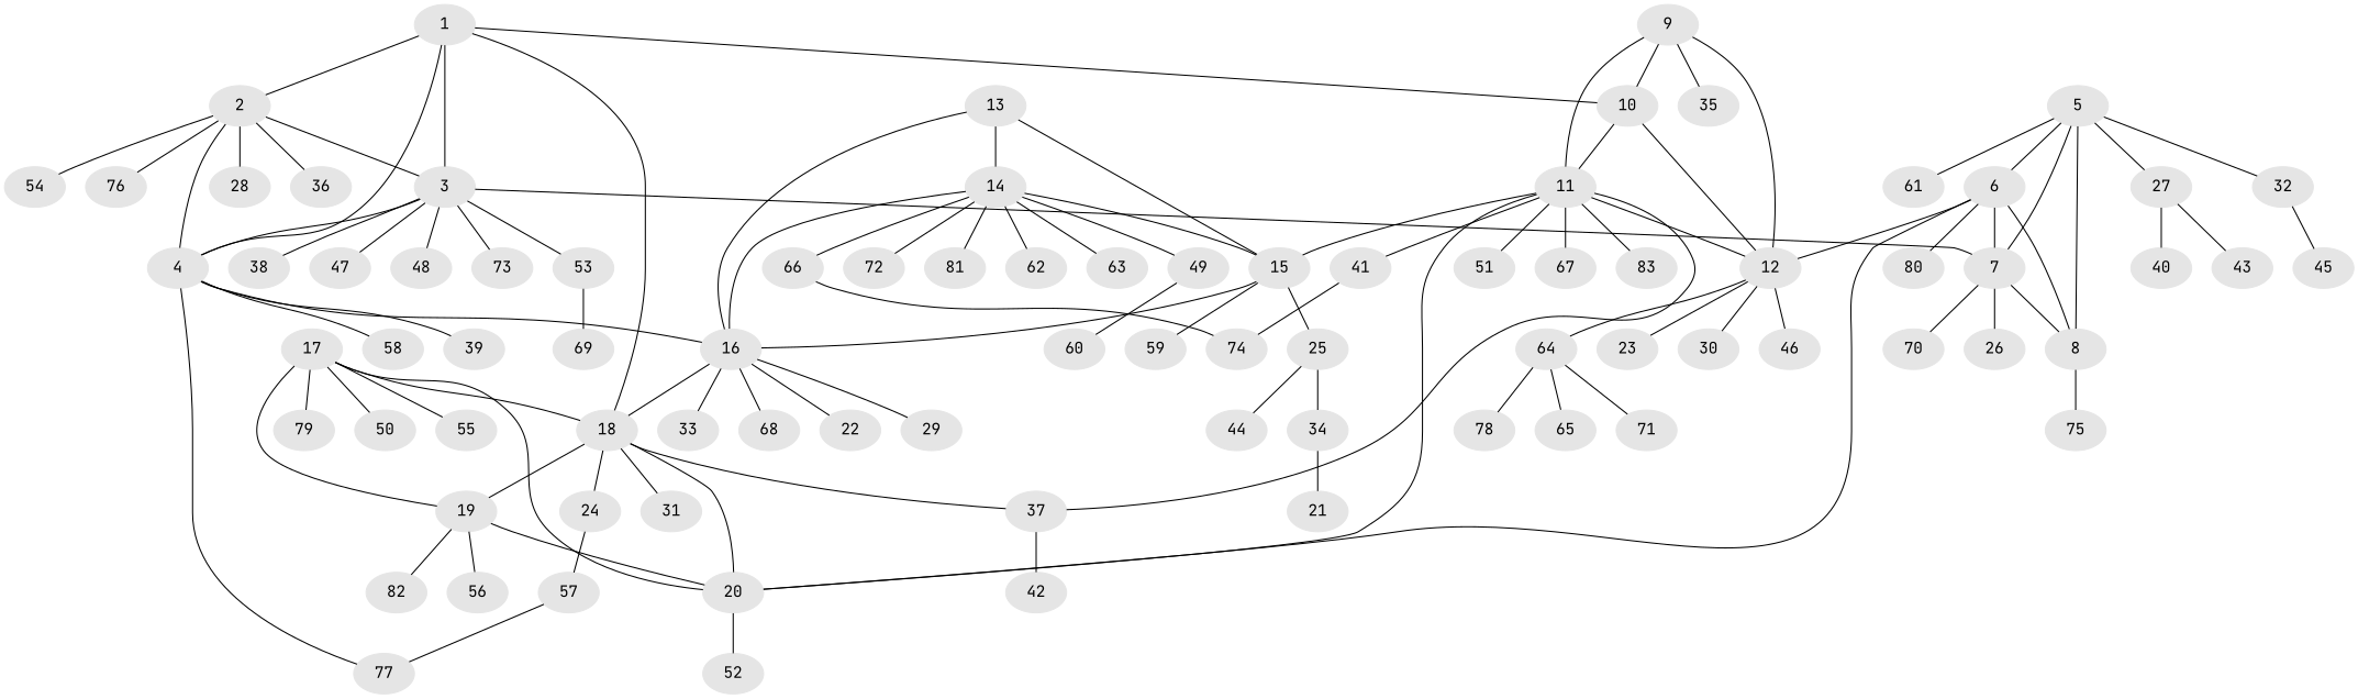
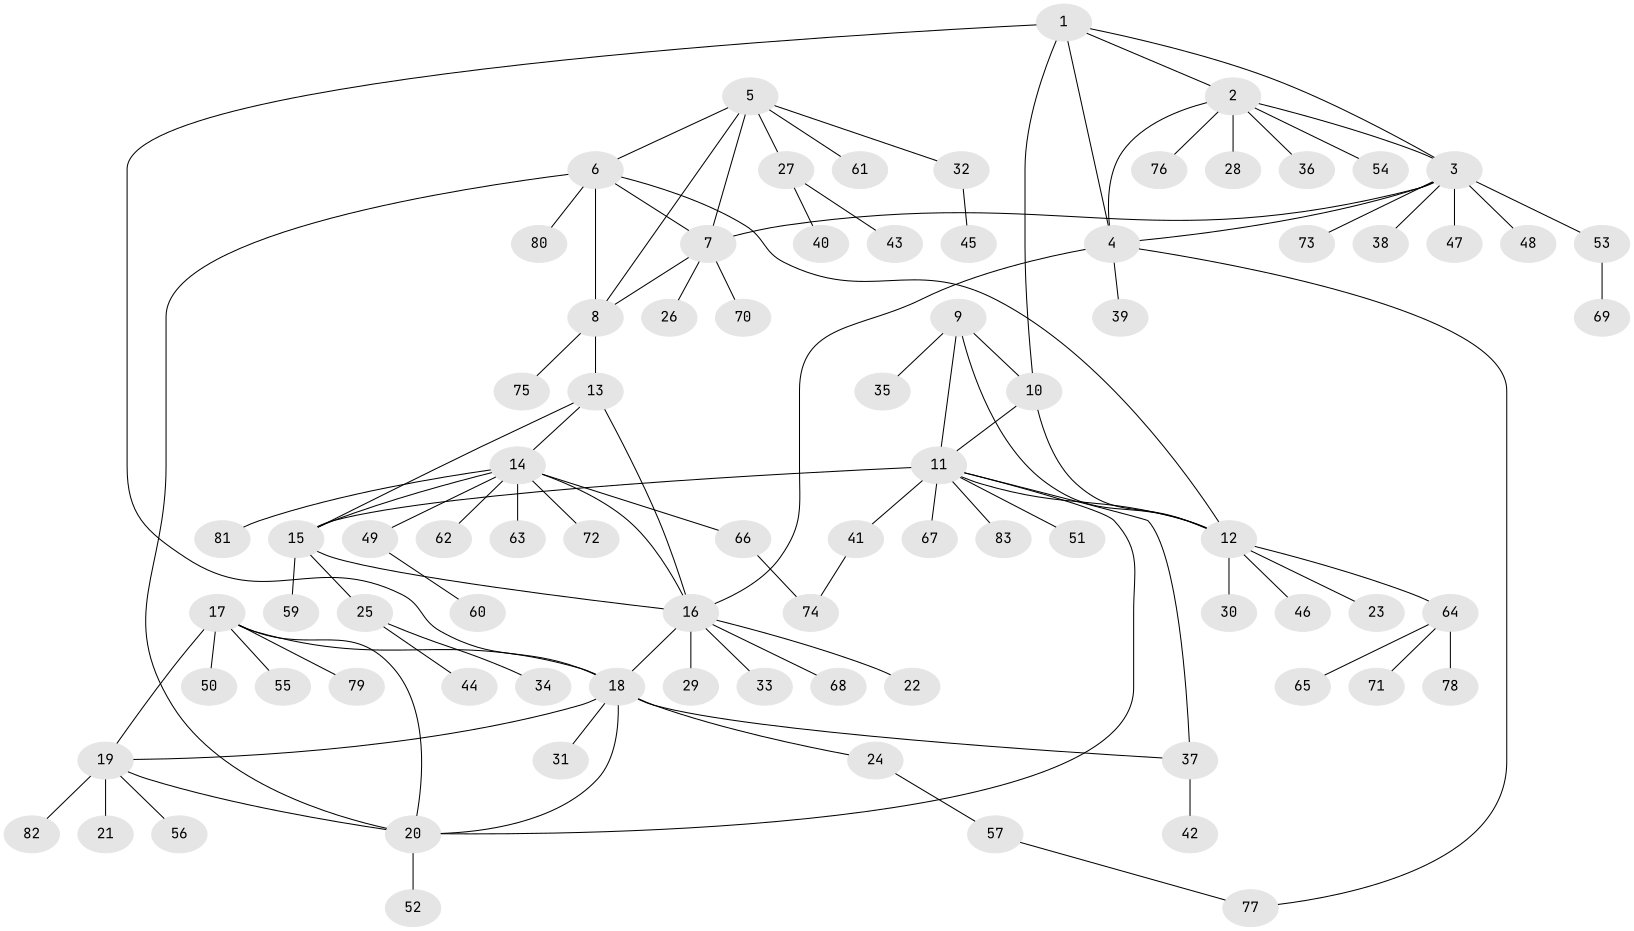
  graph {
    fontname="JetBrains Mono"
    node [color=gray90 fontname="JetBrains Mono" style=filled]
    edge [fontname="JetBrains Mono"]
    1
    2
    3
    4
    10
    18
    28
    36
    54
    76
    7
    38
    47
    48
    53
    73
    16
    39
-   58
    77
    12
    11
    20
    37
    19
    24
    31
    8
    26
    70
    69
    22
    29
    33
    68
    5
    6
    27
    32
    61
    80
    13
    75
    40
    43
    45
    23
    30
    46
    64
    52
    15
    14
    41
    74
    9
    35
    51
    67
    83
    25
    59
    42
    65
    71
    78
    49
    62
    63
    66
    72
    81
    60
    34
    44
    17
    50
    55
    79
    21
    56
    82
    57
    1 -- 2
    1 -- 3
    1 -- 4
    1 -- 10
    1 -- 18
    2 -- 3
    2 -- 4
    2 -- 28
    2 -- 36
    2 -- 54
    2 -- 76
    3 -- 4
    3 -- 7
    3 -- 38
    3 -- 47
    3 -- 48
    3 -- 53
    3 -- 73
    4 -- 16
    4 -- 39
-   4 -- 58
    4 -- 77
    10 -- 12
    10 -- 11
    18 -- 20
    18 -- 37
    18 -- 19
    18 -- 24
    18 -- 31
    7 -- 8
    7 -- 26
    7 -- 70
    53 -- 69
    16 -- 18
    16 -- 22
    16 -- 29
    16 -- 33
    16 -- 68
    12 -- 23
    12 -- 30
    12 -- 46
    12 -- 64
    11 -- 12
    11 -- 20
    11 -- 37
    11 -- 15
    11 -- 41
    11 -- 51
    11 -- 67
    11 -- 83
    20 -- 52
    37 -- 42
    19 -- 20
-   34 -- 21
+   19 -- 21
    19 -- 56
    19 -- 82
    24 -- 57
+   8 -- 13
    8 -- 75
    5 -- 7
    5 -- 8
    5 -- 6
    5 -- 27
    5 -- 32
    5 -- 61
    6 -- 7
    6 -- 12
    6 -- 20
    6 -- 8
    6 -- 80
    27 -- 40
    27 -- 43
    32 -- 45
    13 -- 16
    13 -- 15
    13 -- 14
    64 -- 65
    64 -- 71
    64 -- 78
    15 -- 16
    15 -- 25
    15 -- 59
    14 -- 16
    14 -- 15
    14 -- 49
    14 -- 62
    14 -- 63
    14 -- 66
    14 -- 72
    14 -- 81
    41 -- 74
    9 -- 10
    9 -- 12
    9 -- 11
    9 -- 35
    25 -- 34
    25 -- 44
    49 -- 60
    66 -- 74
    17 -- 18
    17 -- 20
    17 -- 19
    17 -- 50
    17 -- 55
    17 -- 79
    57 -- 77
  }
